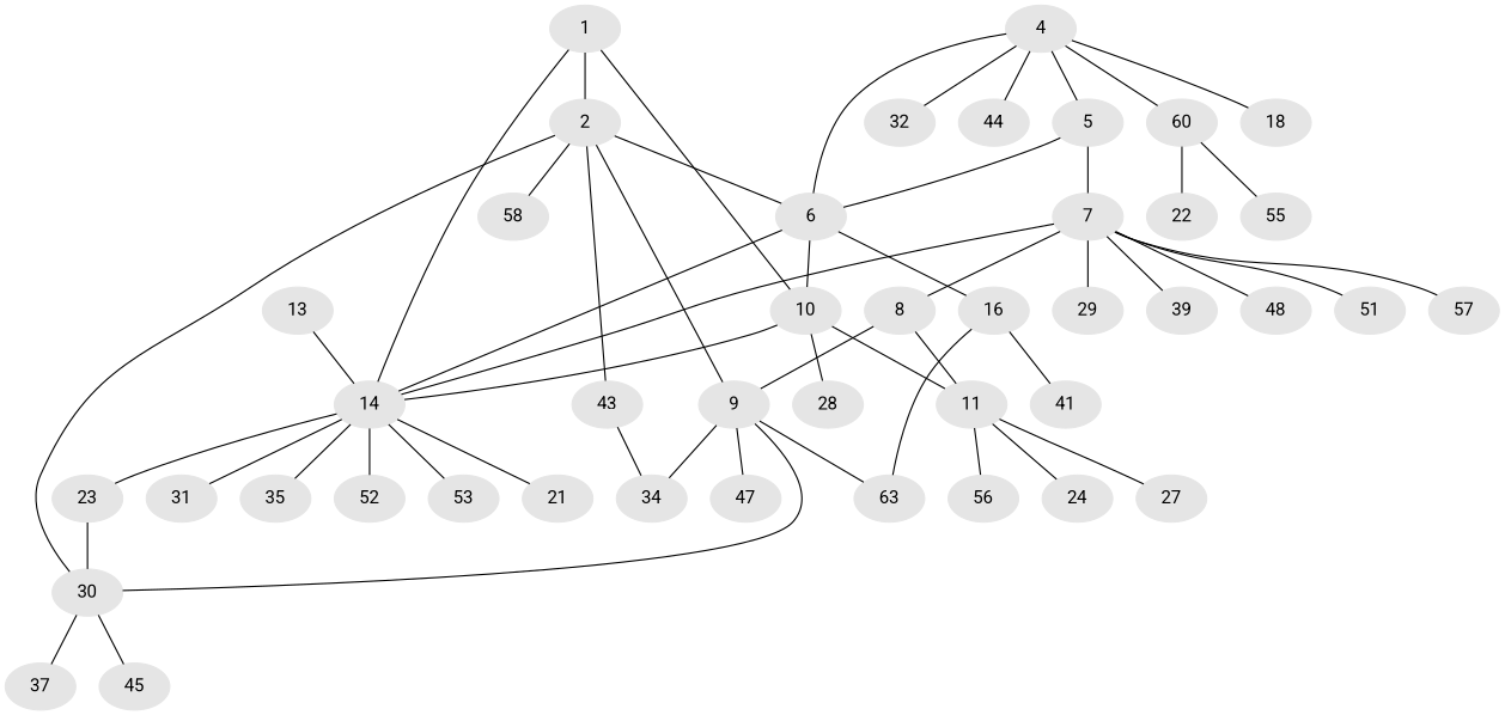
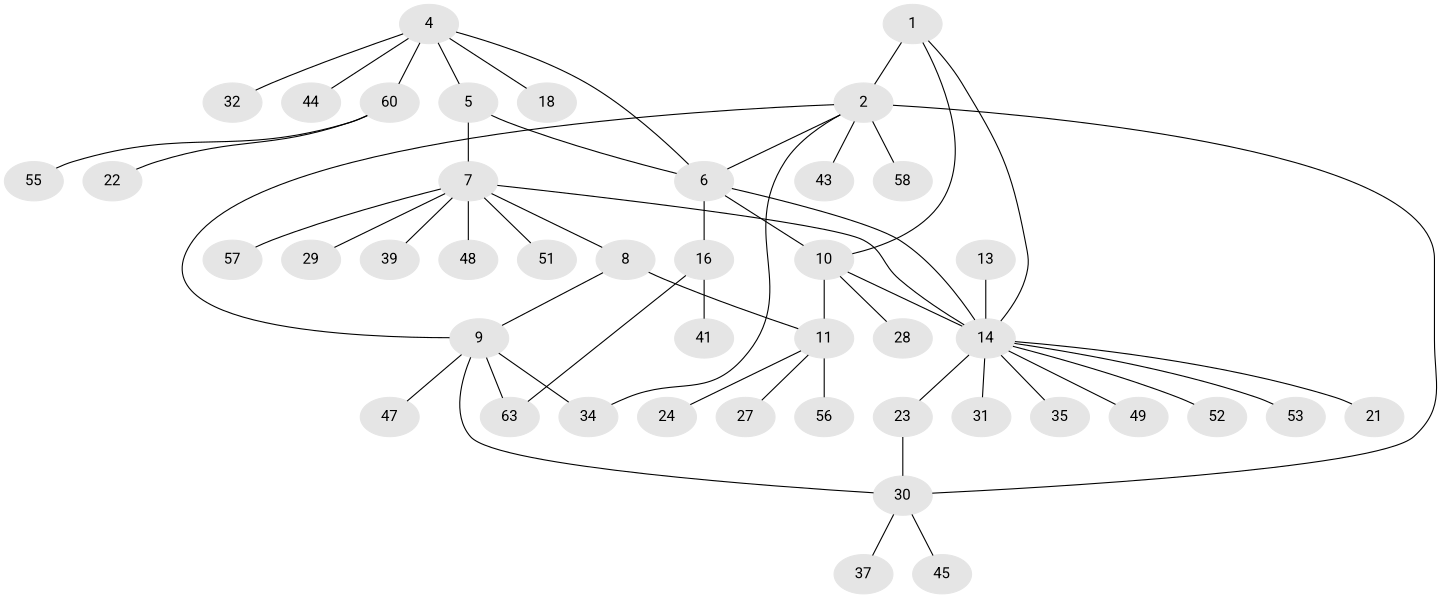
  graph {
    fontname=Roboto
    node [color=gray90 fontname=Roboto style=filled]
    edge [fontname=Roboto]
    2 [super="+3"]
    6 [super="+17"]
    9 [super="+54"]
    30 [super="+36"]
    34
    43 [super="+59"]
    58
    1
    10 [super="+12"]
    14 [super="+15"]
    11 [super="+19"]
    28
    21
    23 [super="+46"]
    31
    35
+   49
    52
    53
    16 [super="+60"]
    47
    n22 [label=63]
    37
    45
    4 [super="+42"]
    5
    18 [super="+38"]
    n28 [label=60 super="+33"]
    32
    44
    7 [super="+26"]
    22
    55
    8 [super="+40"]
    29
    39
    48
    51
    57
    41
    24 [super="+50"]
    27
    56
    13 [super="+25"]
    2 -- 6
    2 -- 9
    2 -- 30
-   43 -- 34
+   2 -- 34
    2 -- 43
    2 -- 58
    6 -- 10
    6 -- 14
    6 -- 16
    9 -- 30
    9 -- 34
    9 -- 47
    9 -- n22
    30 -- 37
    30 -- 45
    1 -- 2 [weight=2]
    1 -- 10
    1 -- 14
    10 -- 14
    10 -- 11 [weight=2]
    10 -- 28
    14 -- 21
    14 -- 23
    14 -- 31
    14 -- 35
+   14 -- 49
    14 -- 52
    14 -- 53
    11 -- 24
    11 -- 27
    11 -- 56
    23 -- 30
    16 -- n22
    16 -- 41
    4 -- 6
    4 -- 5
    4 -- 18
    4 -- n28
    4 -- 32
    4 -- 44
    5 -- 6
    5 -- 7
    n28 -- 22
    n28 -- 55
    7 -- 14
    7 -- 8
    7 -- 29
    7 -- 39
    7 -- 48
    7 -- 51
    7 -- 57
    8 -- 9
    8 -- 11
    13 -- 14 [weight=2]
  }
